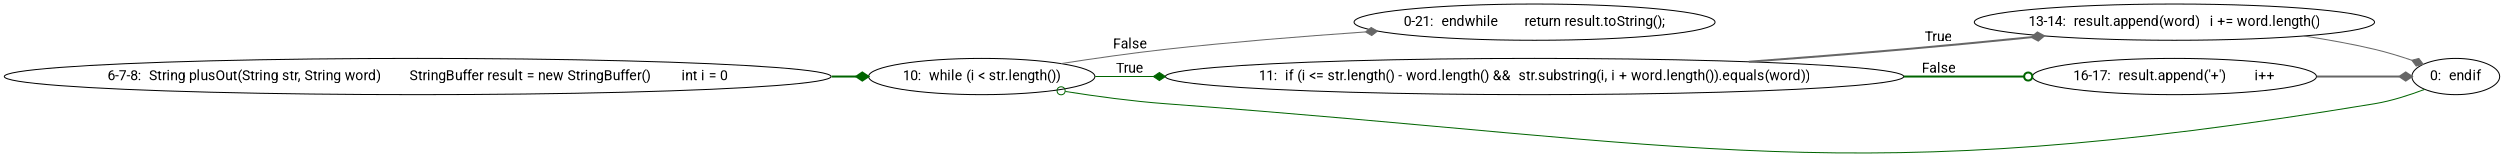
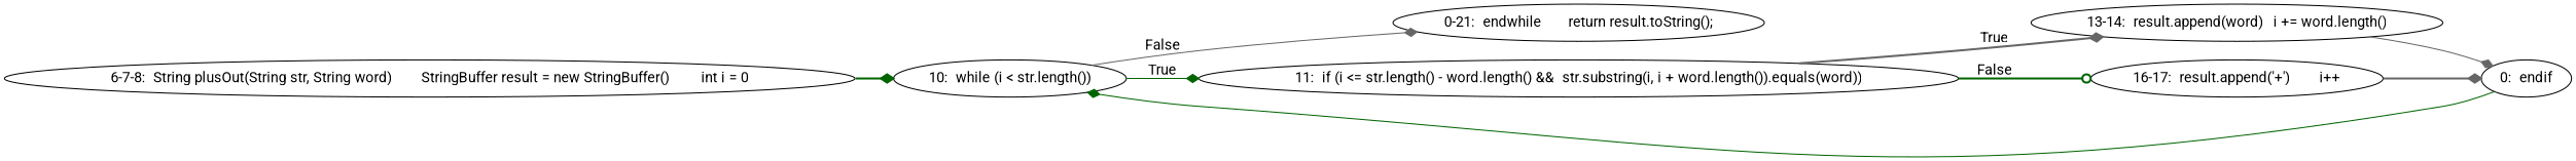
  digraph {
    rankdir=LR
    fontname=Roboto
    node [fontname=Roboto]
    edge [color=darkgreen style=bold arrowhead=diamond fontname=Roboto]
    n1 [label="6-7-8:  String plusOut(String str, String word)	StringBuffer result = new StringBuffer()	int i = 0"]
    n2 [label="10:  while (i < str.length())"]
    n3 [label="0-21:  endwhile	return result.toString();"]
    n4 [label="11:  if (i <= str.length() - word.length() &&  str.substring(i, i + word.length()).equals(word))"]
    n5 [label="13-14:  result.append(word)	i += word.length()"]
    n6 [label="16-17:  result.append('+')	i++"]
    n7 [label="0:  endif"]
    n1 -> n2
    n2 -> n3 [label=False color=gray40 style=solid]
    n2 -> n4 [label=True style=solid]
    n4 -> n5 [label=True color=gray40]
    n4 -> n6 [label=False arrowhead=odot]
    n5 -> n7 [color=gray40 style=solid]
    n6 -> n7 [color=gray40]
-   n7 -> n2 [style=solid arrowhead=odot]
+   n7 -> n2 [style=solid]
  }
